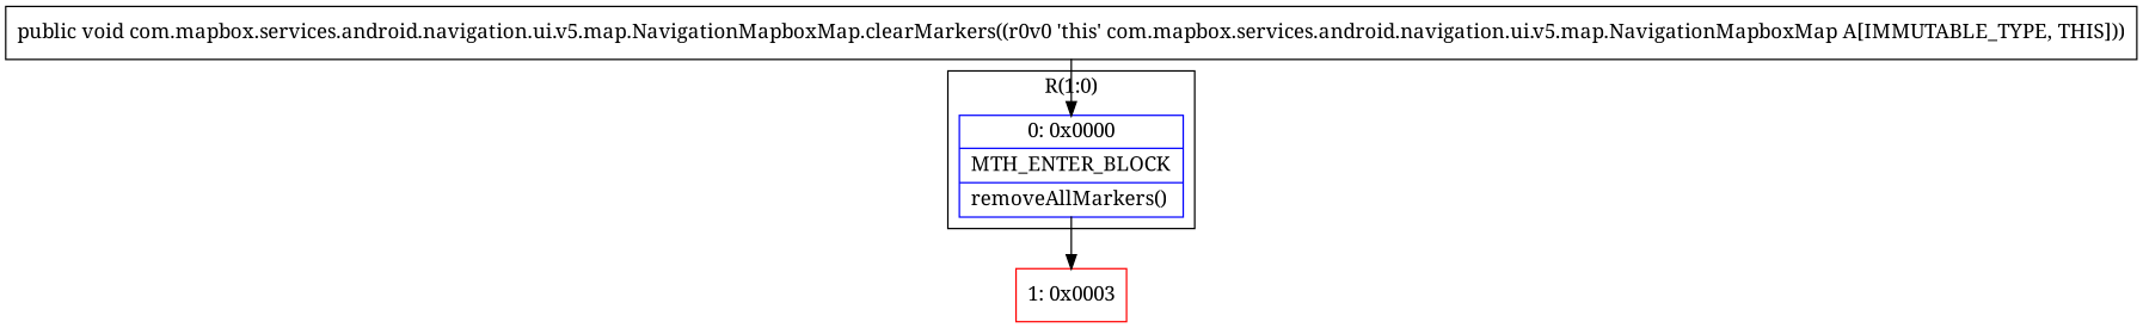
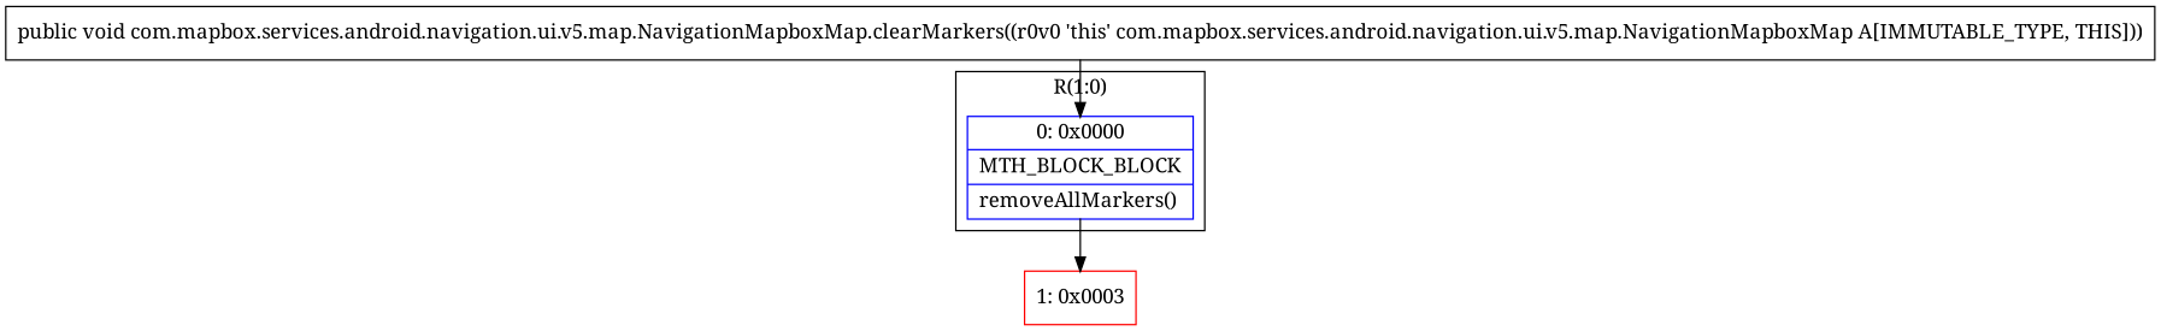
  digraph {
    fontname="Noto Serif"
    node [shape=record fontname="Noto Serif"]
    edge [fontname="Noto Serif"]
-   n1 [color=blue label="{0\:\ 0x0000|MTH_ENTER_BLOCK\l|removeAllMarkers()\l}"]
+   n1 [color=blue label="{0\:\ 0x0000|MTH_BLOCK_BLOCK\l|removeAllMarkers()\l}"]
    n2 [color=red label="{1\:\ 0x0003}"]
    n3 [label="{public void com.mapbox.services.android.navigation.ui.v5.map.NavigationMapboxMap.clearMarkers((r0v0 'this' com.mapbox.services.android.navigation.ui.v5.map.NavigationMapboxMap A[IMMUTABLE_TYPE, THIS])) }"]
    subgraph cluster_1 {
      label="R(1:0)"
      n1
    }
    n1 -> n2
    n3 -> n1
  }
